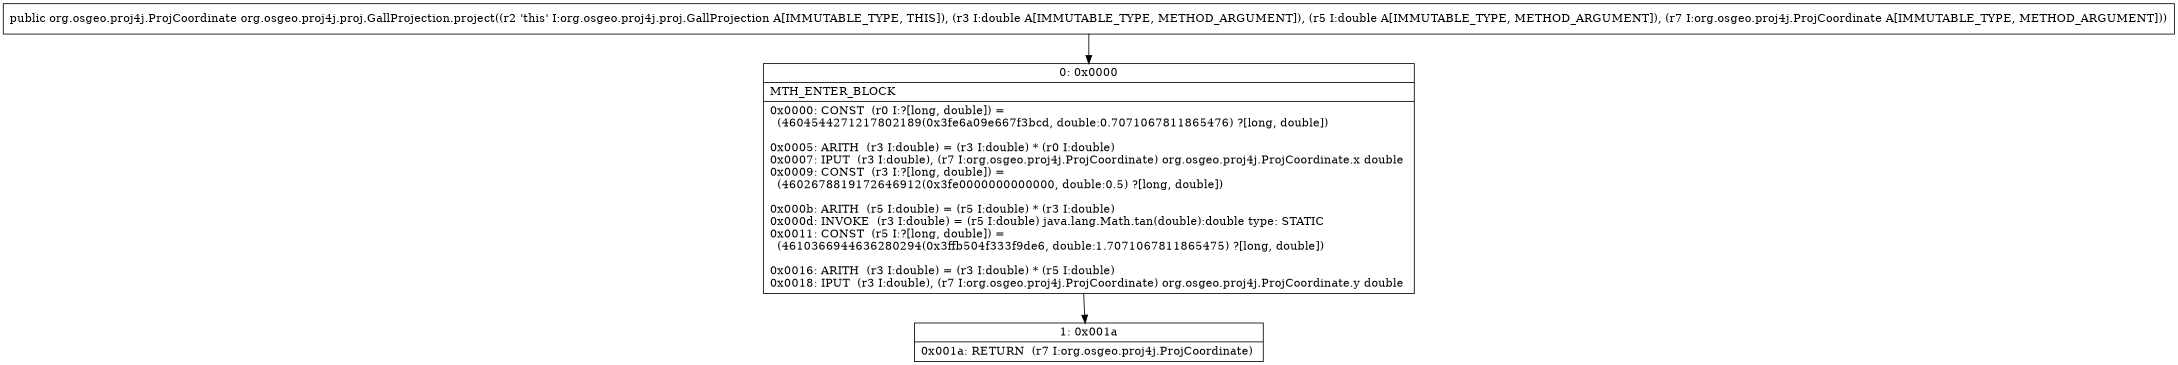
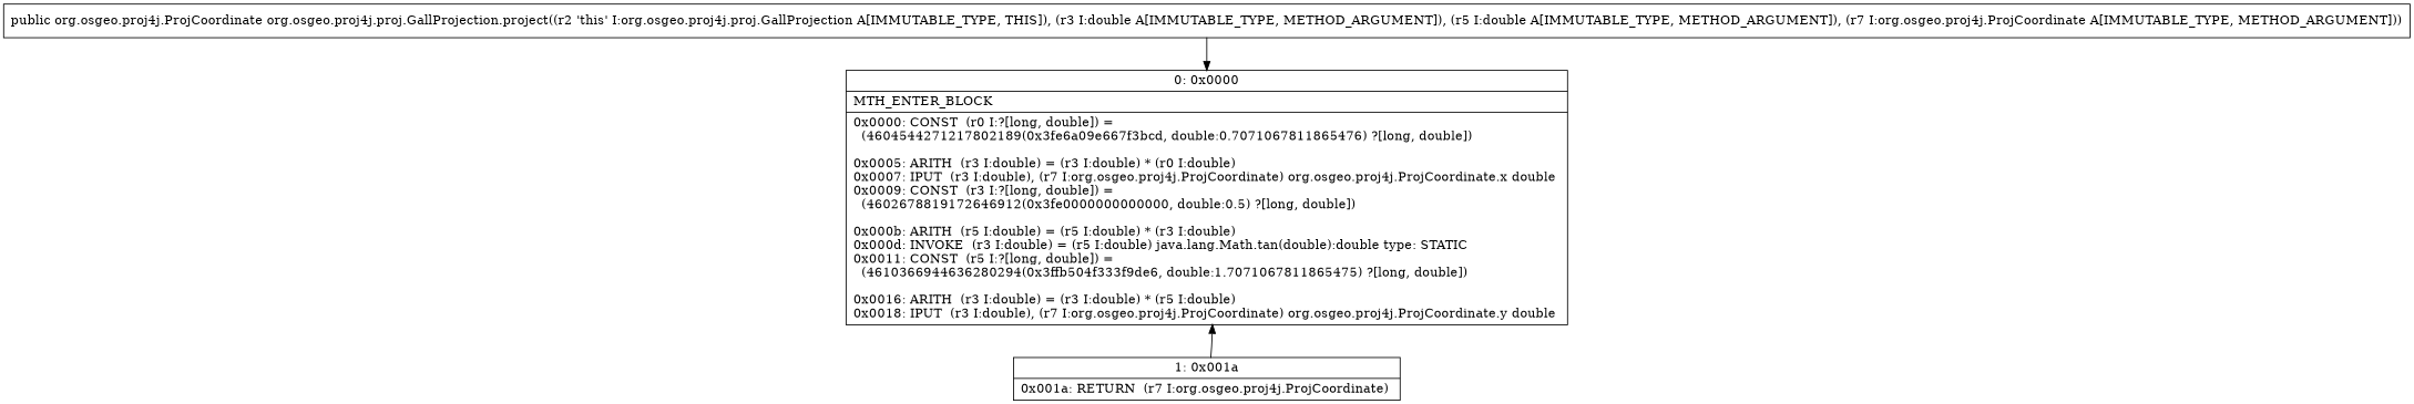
  digraph {
    node [shape=record]
    n1 [label="{0\:\ 0x0000|MTH_ENTER_BLOCK\l|0x0000: CONST  (r0 I:?[long, double]) = \l  (4604544271217802189(0x3fe6a09e667f3bcd, double:0.7071067811865476) ?[long, double])\l \l0x0005: ARITH  (r3 I:double) = (r3 I:double) * (r0 I:double) \l0x0007: IPUT  (r3 I:double), (r7 I:org.osgeo.proj4j.ProjCoordinate) org.osgeo.proj4j.ProjCoordinate.x double \l0x0009: CONST  (r3 I:?[long, double]) = \l  (4602678819172646912(0x3fe0000000000000, double:0.5) ?[long, double])\l \l0x000b: ARITH  (r5 I:double) = (r5 I:double) * (r3 I:double) \l0x000d: INVOKE  (r3 I:double) = (r5 I:double) java.lang.Math.tan(double):double type: STATIC \l0x0011: CONST  (r5 I:?[long, double]) = \l  (4610366944636280294(0x3ffb504f333f9de6, double:1.7071067811865475) ?[long, double])\l \l0x0016: ARITH  (r3 I:double) = (r3 I:double) * (r5 I:double) \l0x0018: IPUT  (r3 I:double), (r7 I:org.osgeo.proj4j.ProjCoordinate) org.osgeo.proj4j.ProjCoordinate.y double \l}"]
    n2 [label="{1\:\ 0x001a|0x001a: RETURN  (r7 I:org.osgeo.proj4j.ProjCoordinate) \l}"]
    n3 [label="{public org.osgeo.proj4j.ProjCoordinate org.osgeo.proj4j.proj.GallProjection.project((r2 'this' I:org.osgeo.proj4j.proj.GallProjection A[IMMUTABLE_TYPE, THIS]), (r3 I:double A[IMMUTABLE_TYPE, METHOD_ARGUMENT]), (r5 I:double A[IMMUTABLE_TYPE, METHOD_ARGUMENT]), (r7 I:org.osgeo.proj4j.ProjCoordinate A[IMMUTABLE_TYPE, METHOD_ARGUMENT])) }"]
-   n1 -> n2
+   n2 -> n1
    n3 -> n1
  }
